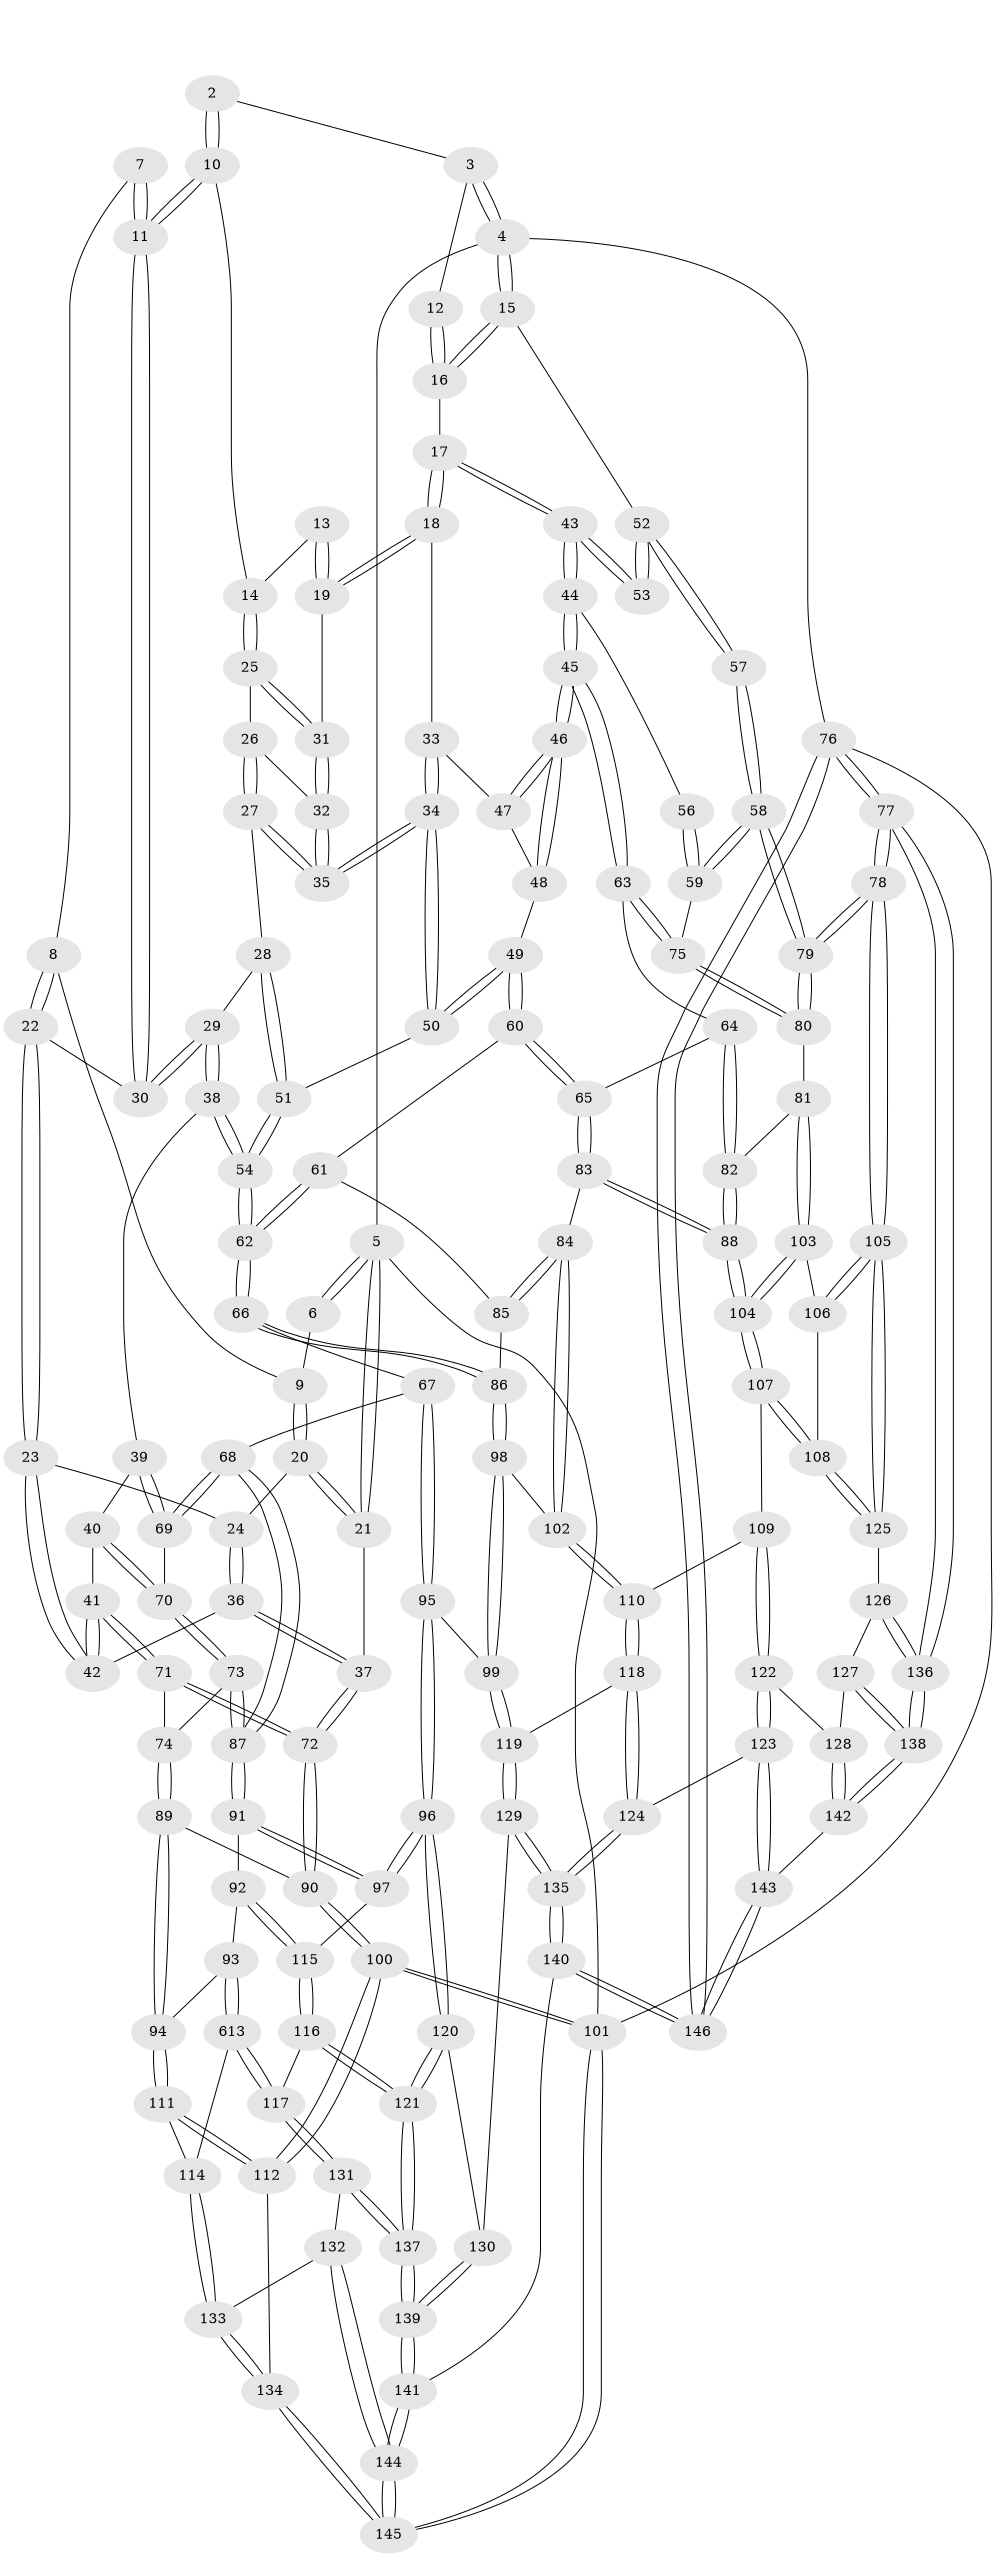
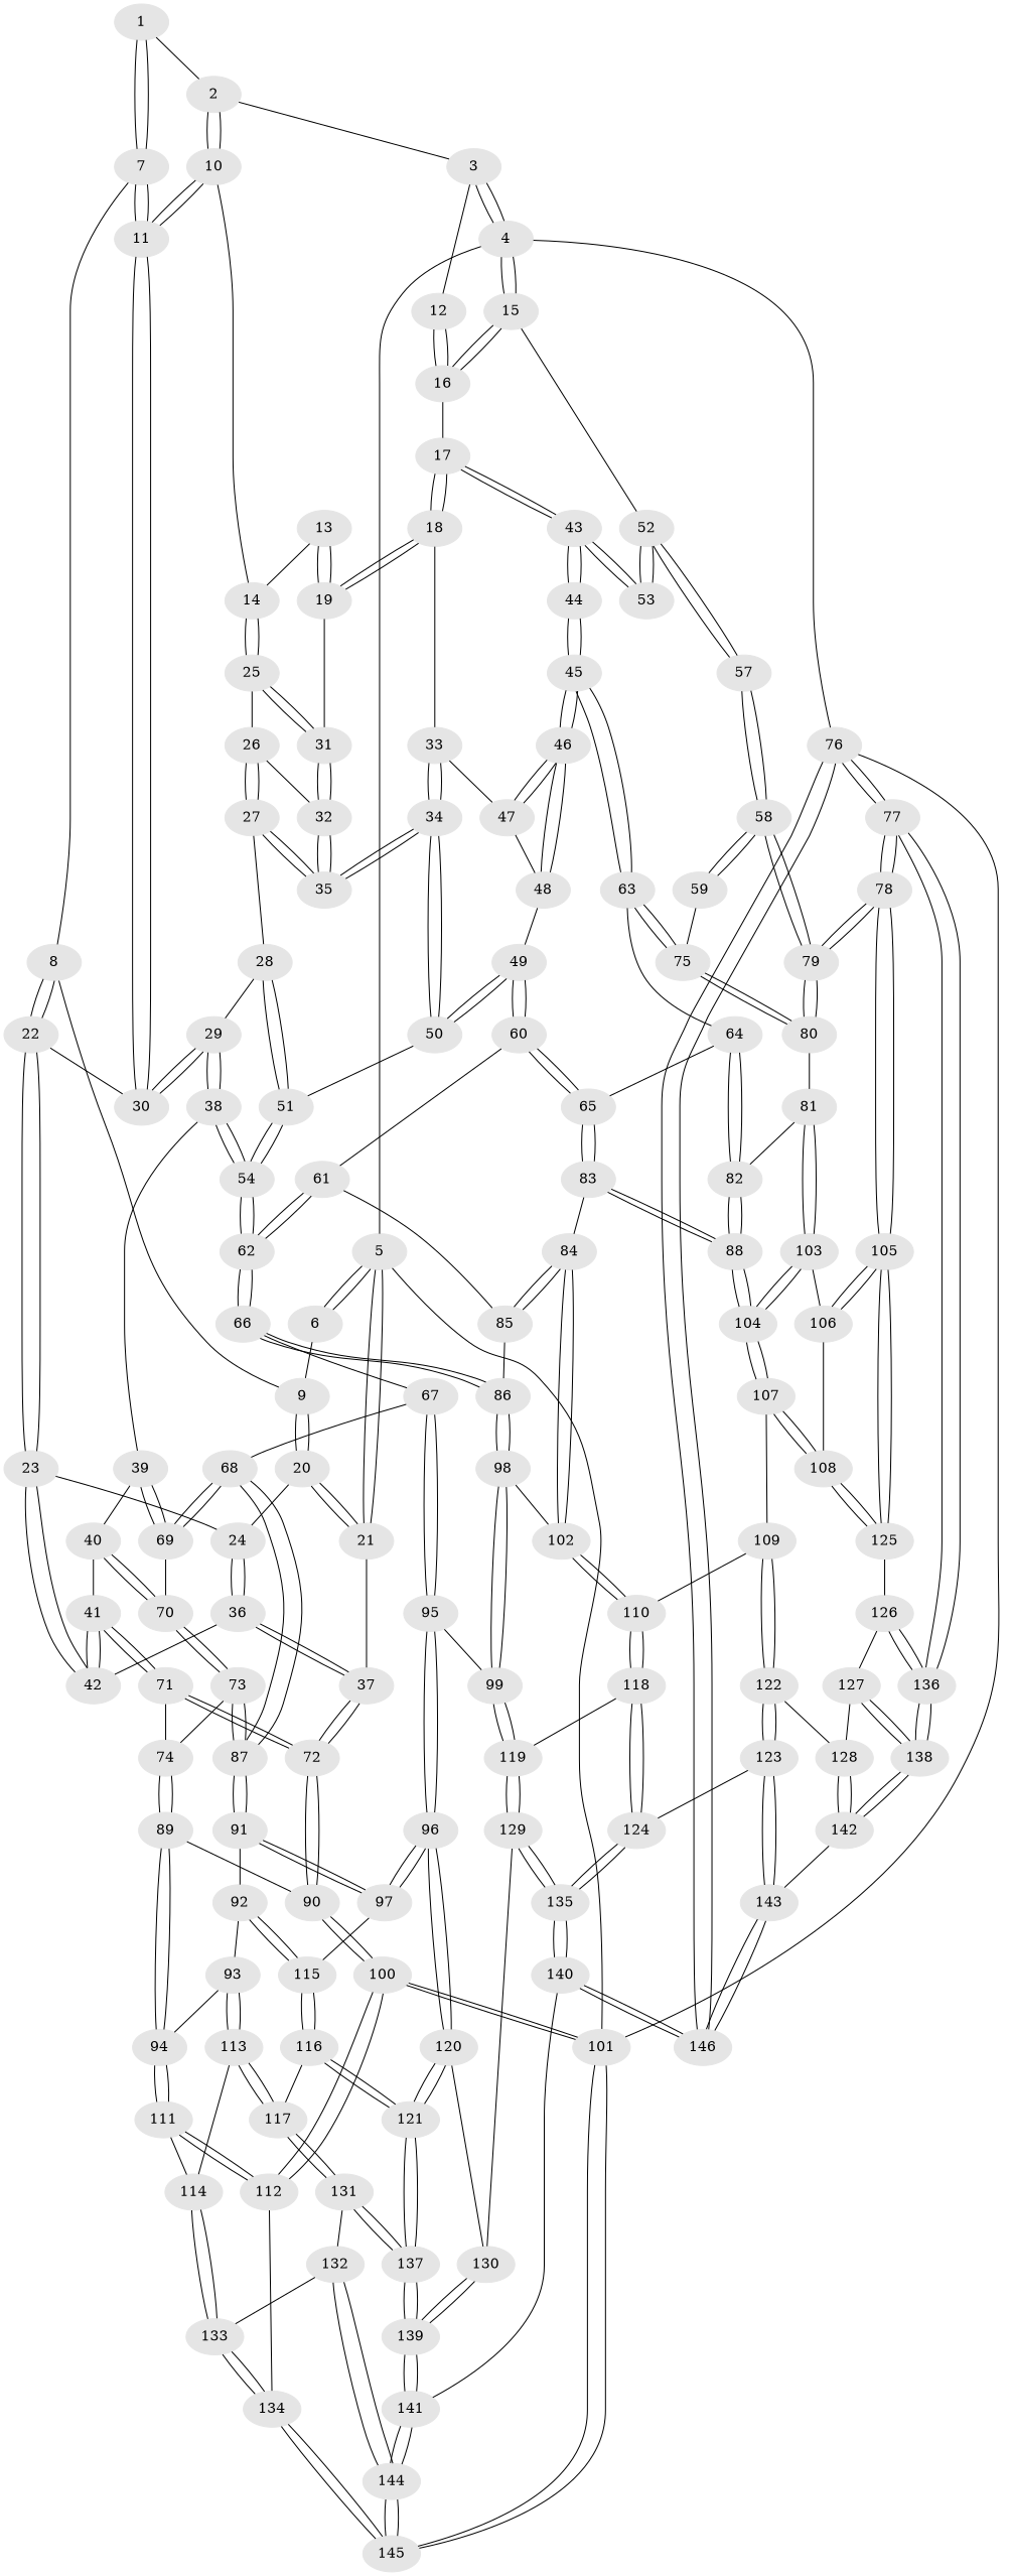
  graph {
    node [color=gray90 style=filled]
+   1
    2
    7
    3
    10
    8
    11
    4
    12
    14
    5
    15
    76
    16
    6
    21
    101
    52
    77
    146
    9
    37
    145
    20
    22
    30
    23
    24
    25
    13
    19
    17
    31
    26
    53
    57
    18
    43
    33
    44
    34
    47
    32
    36
    72
    42
    27
    28
    35
    29
    51
    38
    54
    39
    50
    48
    90
    40
    69
    62
    41
    70
    71
    73
    74
    45
-   56
    46
    63
    59
    75
    64
    49
    60
    61
    65
    58
    66
    79
    80
    85
    83
    86
    67
    82
    88
    84
    68
    95
    98
    87
    96
    99
    91
    89
    100
    94
    81
    78
    136
    105
    138
    106
    125
    103
    104
    102
    110
    92
    97
    107
    111
    112
    93
    115
-   113 [label=613]
+   113
    116
    114
    117
    120
    119
    121
    130
    129
    134
    118
    108
    109
    126
    122
    123
    128
    124
    133
    131
    137
    132
    135
    139
    143
    142
    140
    127
    141
    144
+   1 -- 2
+   1 -- 7
+   1 -- 7
    2 -- 3
    2 -- 10
    2 -- 10
    7 -- 8
    7 -- 11
    7 -- 11
    3 -- 4
    3 -- 4
    3 -- 12
    10 -- 11
    10 -- 11
    10 -- 14
    8 -- 9
    8 -- 22
    8 -- 22
    11 -- 30
    11 -- 30
    4 -- 5
    4 -- 15
    4 -- 15
    4 -- 76
    12 -- 16
    12 -- 16
    14 -- 25
    14 -- 25
    5 -- 6
    5 -- 6
    5 -- 21
    5 -- 21
    5 -- 101
    15 -- 16
    15 -- 16
    15 -- 52
    76 -- 101
    76 -- 77
    76 -- 77
    76 -- 146
    76 -- 146
    16 -- 17
    6 -- 9
    21 -- 37
    101 -- 145
    101 -- 145
    52 -- 53
    52 -- 53
    52 -- 57
    52 -- 57
    77 -- 78
    77 -- 78
    77 -- 136
    77 -- 136
    9 -- 20
    9 -- 20
    37 -- 72
    37 -- 72
    20 -- 21
    20 -- 21
    20 -- 24
    22 -- 30
    22 -- 23
    22 -- 23
    23 -- 24
    23 -- 42
    23 -- 42
    24 -- 36
    24 -- 36
    25 -- 31
    25 -- 31
    25 -- 26
    13 -- 14
    13 -- 19
    13 -- 19
    19 -- 31
    17 -- 18
    17 -- 18
    17 -- 43
    17 -- 43
    31 -- 32
    31 -- 32
    26 -- 32
    26 -- 27
    26 -- 27
    57 -- 58
    57 -- 58
    18 -- 19
    18 -- 19
    18 -- 33
    43 -- 53
    43 -- 53
    43 -- 44
    43 -- 44
    33 -- 34
    33 -- 34
    33 -- 47
    44 -- 45
    44 -- 45
-   44 -- 56
    34 -- 35
    34 -- 35
    34 -- 50
    34 -- 50
    47 -- 48
    32 -- 35
    32 -- 35
    36 -- 37
    36 -- 37
    36 -- 42
    72 -- 90
    72 -- 90
    27 -- 28
    27 -- 35
    27 -- 35
    28 -- 29
    28 -- 51
    28 -- 51
    29 -- 30
    29 -- 30
    29 -- 38
    29 -- 38
    51 -- 54
    51 -- 54
    38 -- 54
    38 -- 54
    38 -- 39
    54 -- 62
    54 -- 62
    39 -- 40
    39 -- 69
    39 -- 69
    50 -- 51
    48 -- 49
    90 -- 100
    90 -- 100
    40 -- 41
    40 -- 70
    40 -- 70
    69 -- 70
    62 -- 66
    62 -- 66
    41 -- 42
    41 -- 42
    41 -- 71
    41 -- 71
    70 -- 73
    70 -- 73
    71 -- 72
    71 -- 72
    71 -- 74
    73 -- 74
    73 -- 87
    73 -- 87
    74 -- 89
    74 -- 89
    45 -- 46
    45 -- 46
    45 -- 63
    45 -- 63
-   56 -- 59
-   56 -- 59
    46 -- 47
    46 -- 47
    46 -- 48
    46 -- 48
    63 -- 75
    63 -- 75
    63 -- 64
    59 -- 75
    75 -- 80
    75 -- 80
    64 -- 65
    64 -- 82
    64 -- 82
    49 -- 50
    49 -- 50
    49 -- 60
    49 -- 60
    60 -- 61
    60 -- 65
    60 -- 65
    61 -- 62
    61 -- 62
    61 -- 85
    65 -- 83
    65 -- 83
    58 -- 59
    58 -- 59
    58 -- 79
    58 -- 79
    66 -- 86
    66 -- 86
    66 -- 67
    79 -- 80
    79 -- 80
    80 -- 81
    85 -- 86
    83 -- 88
    83 -- 88
    83 -- 84
    86 -- 98
    86 -- 98
    67 -- 68
    67 -- 95
    67 -- 95
    82 -- 88
    82 -- 88
    88 -- 104
    88 -- 104
    84 -- 85
    84 -- 85
    84 -- 102
    84 -- 102
    68 -- 69
    68 -- 69
    68 -- 87
    68 -- 87
    95 -- 96
    95 -- 96
    95 -- 99
    98 -- 99
    98 -- 99
    98 -- 102
    87 -- 91
    87 -- 91
    96 -- 97
    96 -- 97
    96 -- 120
    96 -- 120
    99 -- 119
    99 -- 119
    91 -- 92
    91 -- 97
    91 -- 97
    89 -- 90
    89 -- 94
    89 -- 94
    100 -- 101
    100 -- 101
    100 -- 112
    100 -- 112
    94 -- 111
    94 -- 111
    81 -- 82
    81 -- 103
    81 -- 103
    78 -- 79
    78 -- 79
    78 -- 105
    78 -- 105
    136 -- 138
    136 -- 138
    105 -- 106
    105 -- 106
    105 -- 125
    105 -- 125
    138 -- 142
    138 -- 142
    106 -- 108
    125 -- 126
    103 -- 106
    103 -- 104
    103 -- 104
    104 -- 107
    104 -- 107
    102 -- 110
    102 -- 110
    110 -- 118
    110 -- 118
    92 -- 93
    92 -- 115
    92 -- 115
    97 -- 115
    107 -- 108
    107 -- 108
    107 -- 109
    111 -- 112
    111 -- 112
    111 -- 114
    112 -- 134
    93 -- 94
    93 -- 113
    93 -- 113
    115 -- 116
    115 -- 116
    113 -- 114
    113 -- 117
    113 -- 117
    116 -- 117
    116 -- 121
    116 -- 121
    114 -- 133
    114 -- 133
    117 -- 131
    117 -- 131
    120 -- 121
    120 -- 121
    120 -- 130
    119 -- 129
    119 -- 129
    121 -- 137
    121 -- 137
    130 -- 139
    130 -- 139
    129 -- 130
    129 -- 135
    129 -- 135
    134 -- 145
    134 -- 145
    118 -- 119
    118 -- 124
    118 -- 124
    108 -- 125
    108 -- 125
    109 -- 110
    109 -- 122
    109 -- 122
    126 -- 136
    126 -- 136
    126 -- 127
    122 -- 123
    122 -- 123
    122 -- 128
    123 -- 124
    123 -- 143
    123 -- 143
    128 -- 142
    128 -- 142
    124 -- 135
    124 -- 135
    133 -- 134
    133 -- 134
    131 -- 137
    131 -- 137
    131 -- 132
    137 -- 139
    137 -- 139
    132 -- 133
    132 -- 144
    132 -- 144
    135 -- 140
    135 -- 140
    139 -- 141
    139 -- 141
    143 -- 146
    143 -- 146
    142 -- 143
    140 -- 146
    140 -- 146
    140 -- 141
    127 -- 138
    127 -- 138
    127 -- 128
    141 -- 144
    141 -- 144
    144 -- 145
    144 -- 145
  }
